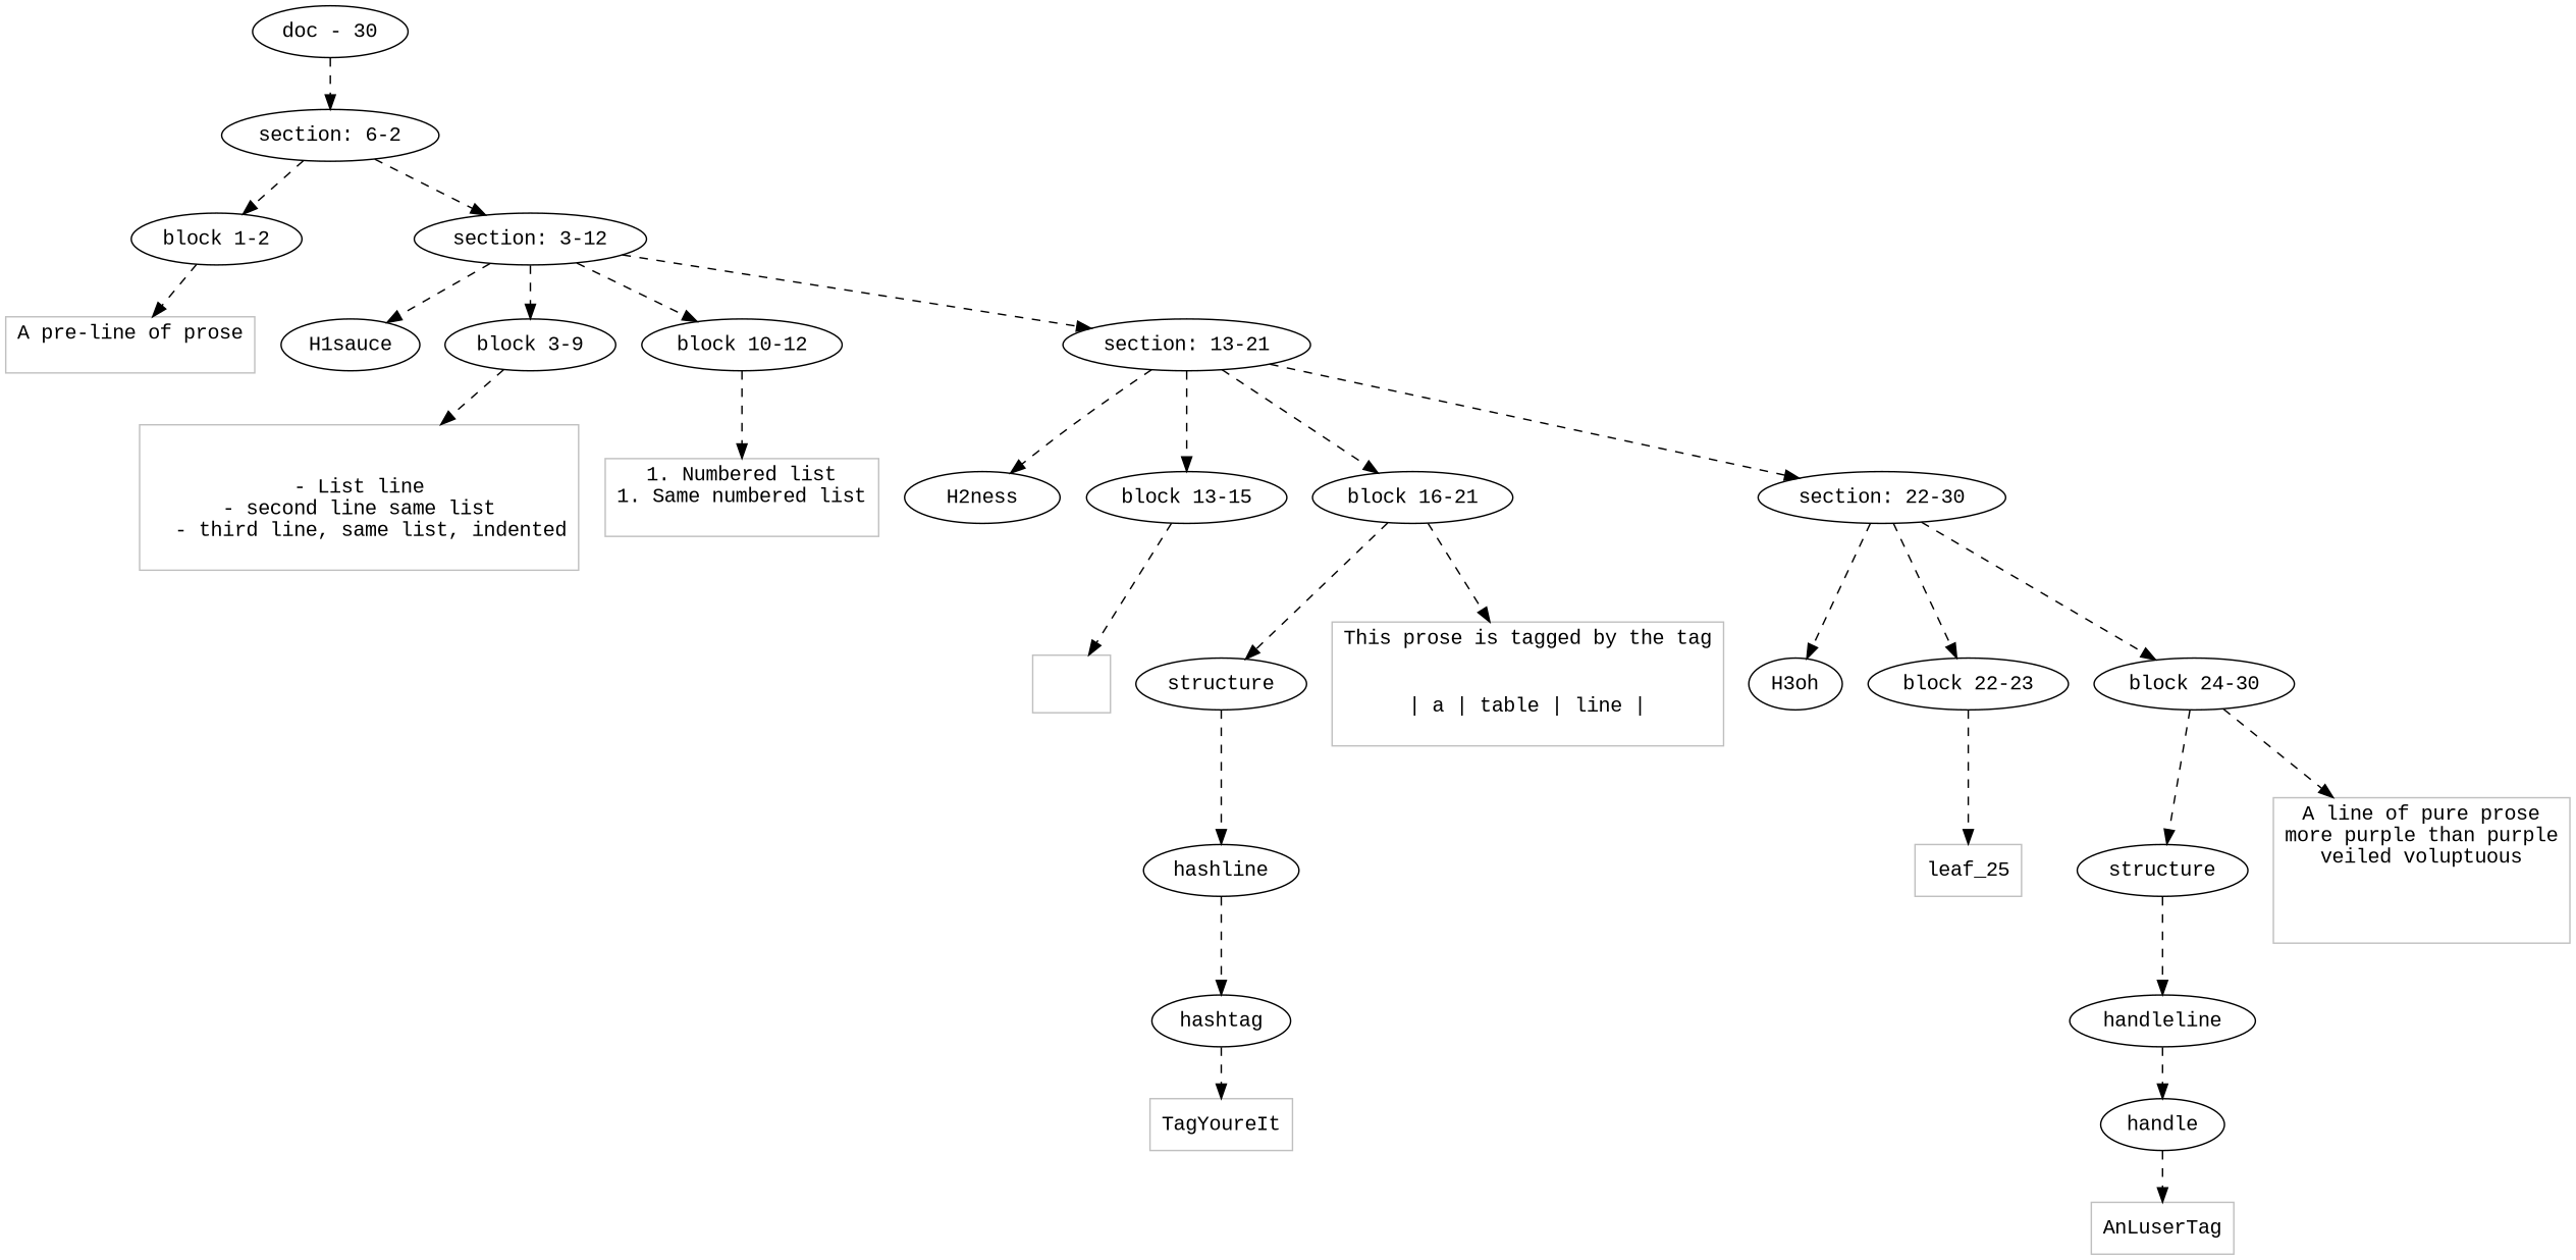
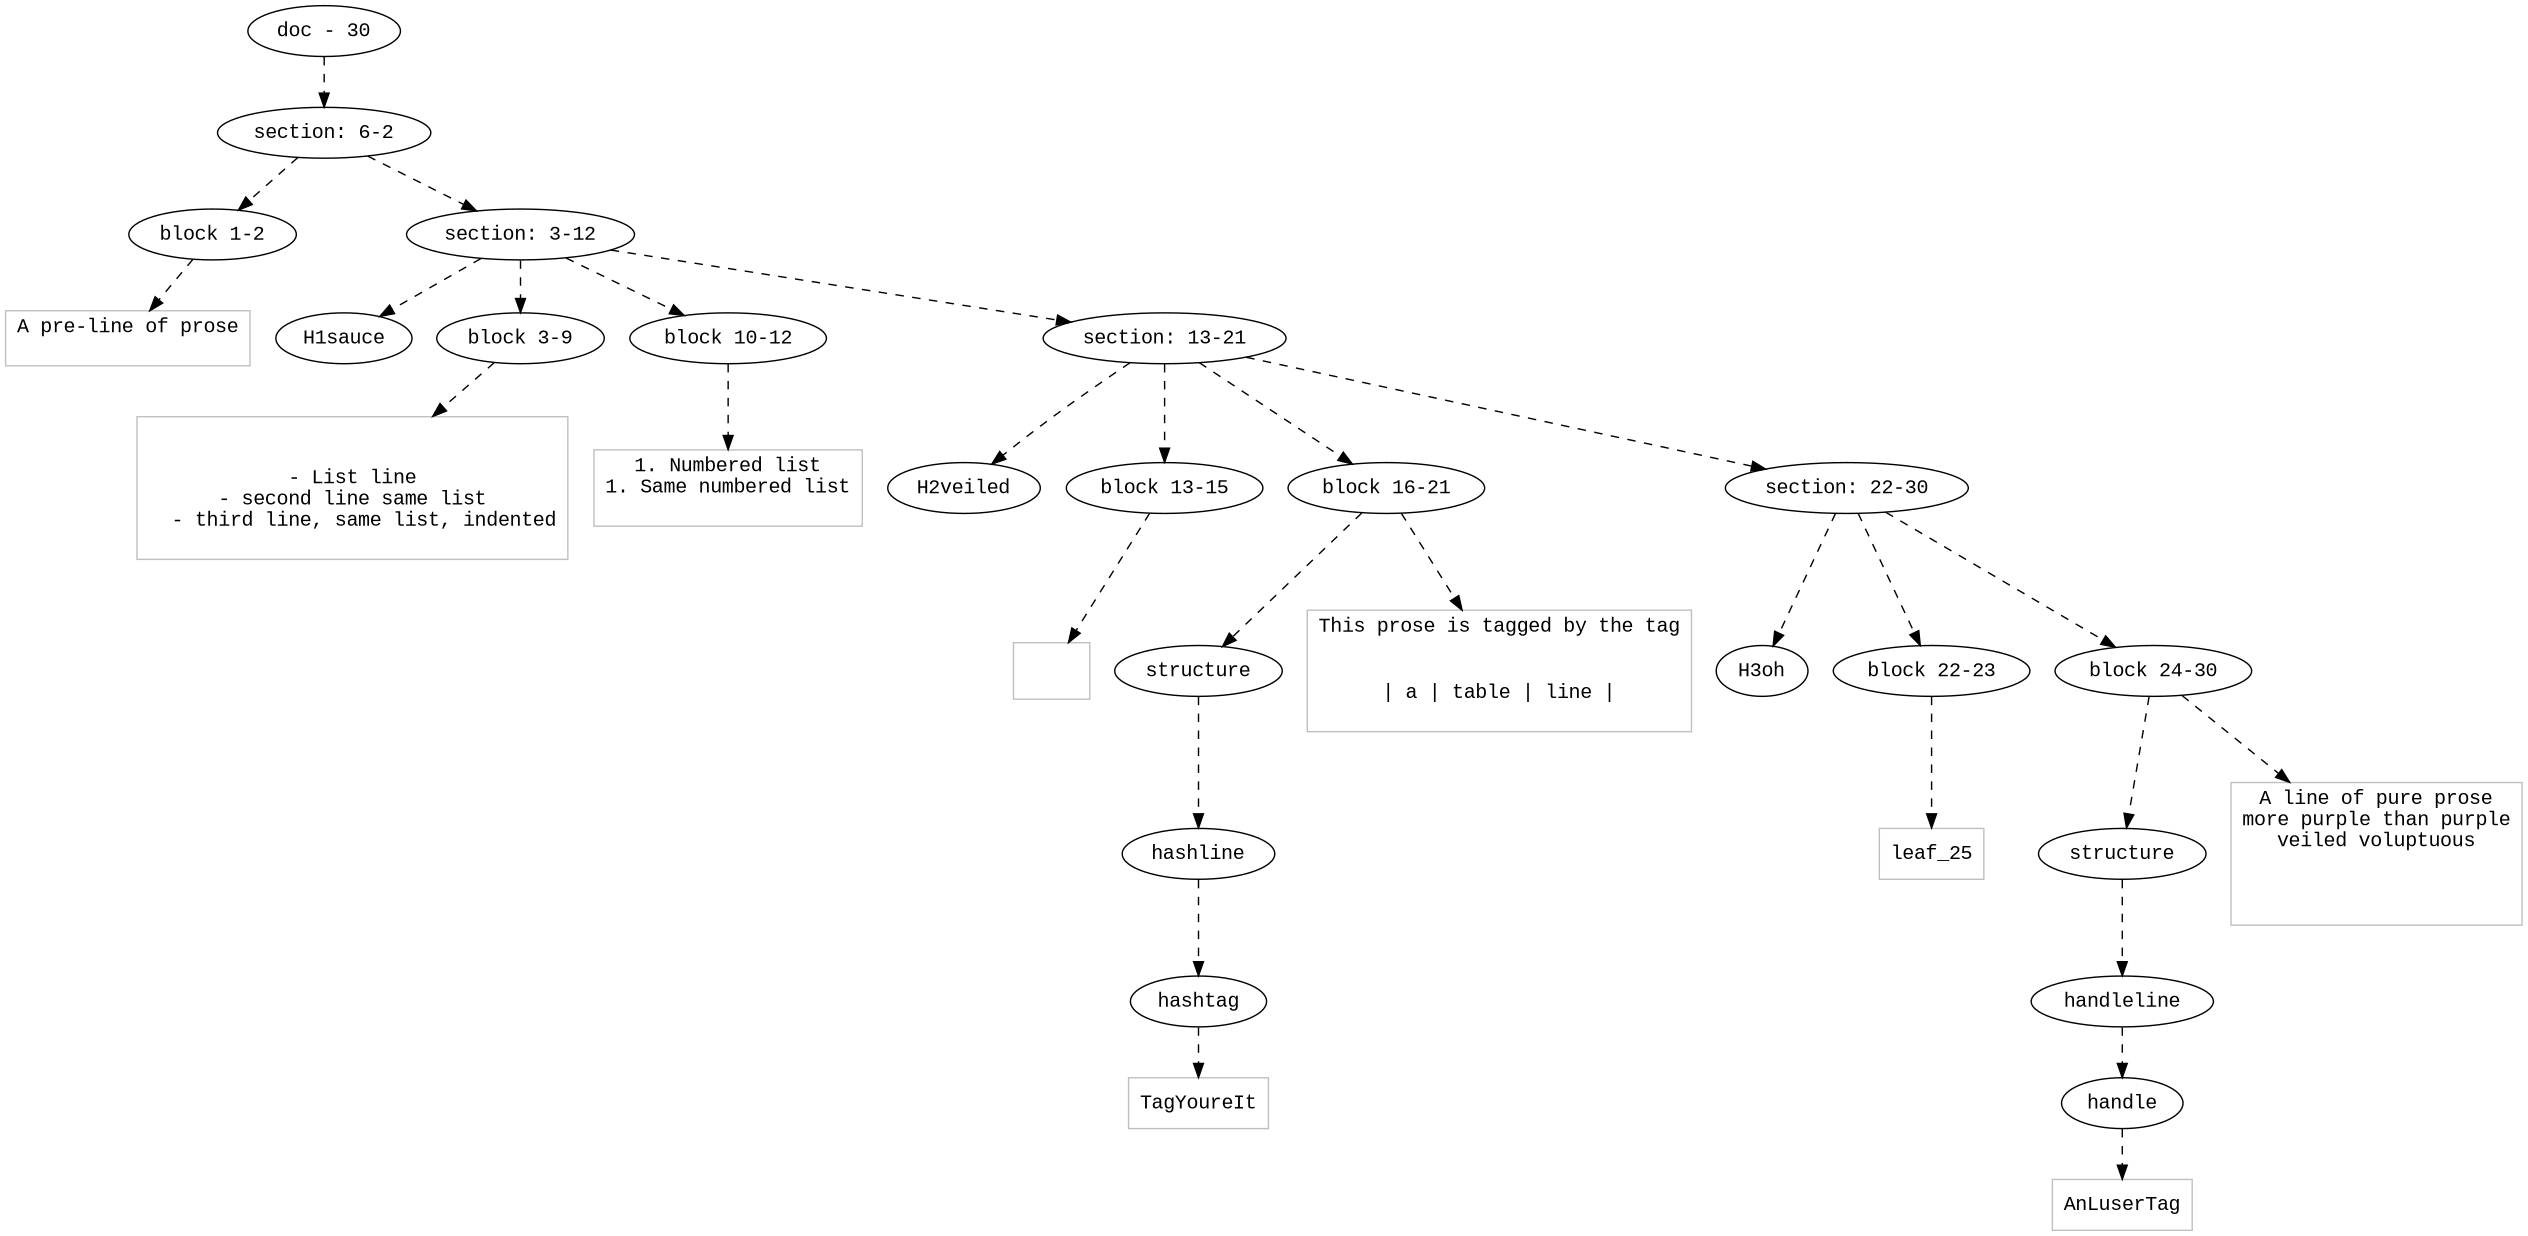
  digraph {
    fontname="Liberation Mono"
    node [fontname="Liberation Mono"]
    edge [fontname="Liberation Mono" style=dashed]
    n1 [label="section: 6-2"]
    n2 [label="block 1-2"]
    n3 [label="section: 3-12"]
    n4 [label=H1sauce]
    n5 [label="block 3-9"]
    n6 [label="block 10-12"]
    n7 [label="section: 13-21"]
-   n8 [label=H2ness]
+   n8 [label=H2veiled]
    n9 [label="block 13-15"]
    n10 [label="block 16-21"]
    n11 [label="section: 22-30"]
    n12 [label=structure]
    n13 [label=hashline]
    n14 [label=hashtag]
    n15 [label=H3oh]
    n16 [label="block 22-23"]
    n17 [label="block 24-30"]
    n18 [label=structure]
    n19 [label=handleline]
    n20 [label=handle]
    n21 [color=Gray label="A pre-line of prose\n\n" shape=rectangle]
    n22 [color=Gray label="\n\n- List line\n- second line same list\n  - third line, same list, indented\n\n" shape=rectangle]
    n23 [color=Gray label="1. Numbered list\n1. Same numbered list\n\n" shape=rectangle]
    n24 [color=Gray label="\n\n" shape=rectangle]
    n25 [color=Gray label="This prose is tagged by the tag\n\n\n| a | table | line |\n\n" shape=rectangle]
    n26 [color=Gray label=TagYoureIt shape=rectangle]
    leaf_25 [color=Gray shape=rectangle]
    n28 [color=Gray label="A line of pure prose\nmore purple than purple\nveiled voluptuous\n\n\n\n" shape=rectangle]
    n29 [color=Gray label=AnLuserTag shape=rectangle]
    n30 [label="doc - 30"]
    subgraph sub_1 {
      rank=same
      n1
    }
    subgraph sub_2 {
      rank=same
      n2
      n3
    }
    subgraph sub_3 {
      rank=same
      n4
      n5
      n6
      n7
    }
    subgraph sub_4 {
      rank=same
      n8
      n9
      n10
      n11
    }
    subgraph sub_5 {
      rank=same
      n12
    }
    subgraph sub_6 {
      rank=same
      n13
    }
    subgraph sub_7 {
      rank=same
      n14
    }
    subgraph sub_8 {
      rank=same
      n15
      n16
      n17
    }
    subgraph sub_9 {
      rank=same
      n18
    }
    subgraph sub_10 {
      rank=same
      n19
    }
    subgraph sub_11 {
      rank=same
      n20
    }
    n1 -> n2
    n1 -> n3
    n2 -> n21
    n3 -> n4
    n3 -> n5
    n3 -> n6
    n3 -> n7
    n5 -> n22
    n6 -> n23
    n7 -> n8
    n7 -> n9
    n7 -> n10
    n7 -> n11
    n9 -> n24
    n10 -> n12
    n10 -> n25
    n11 -> n15
    n11 -> n16
    n11 -> n17
    n12 -> n13
    n13 -> n14
    n14 -> n26
    n16 -> leaf_25
    n17 -> n18
    n17 -> n28
    n18 -> n19
    n19 -> n20
    n20 -> n29
    n30 -> n1
  }
